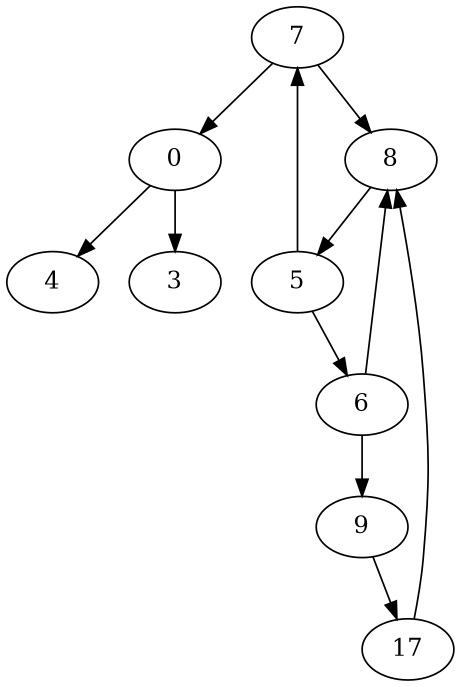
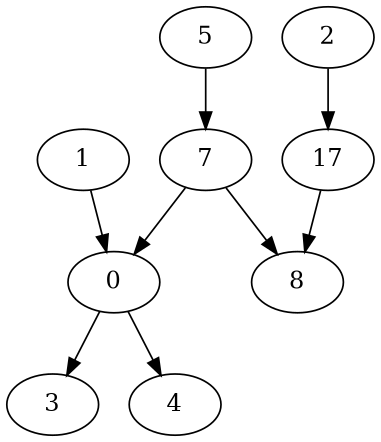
  digraph {
    n1 [label=0]
+   1
    3
    4
    5
-   6
    7
    8
-   9
+   9 [label=2]
    n10 [label=17]
    n1 -> 3
    n1 -> 4
-   5 -> 6
+   1 -> n1
    5 -> 7
-   6 -> 8
-   6 -> 9
    7 -> n1
    7 -> 8
-   8 -> 5
    9 -> n10
    n10 -> 8
  }
